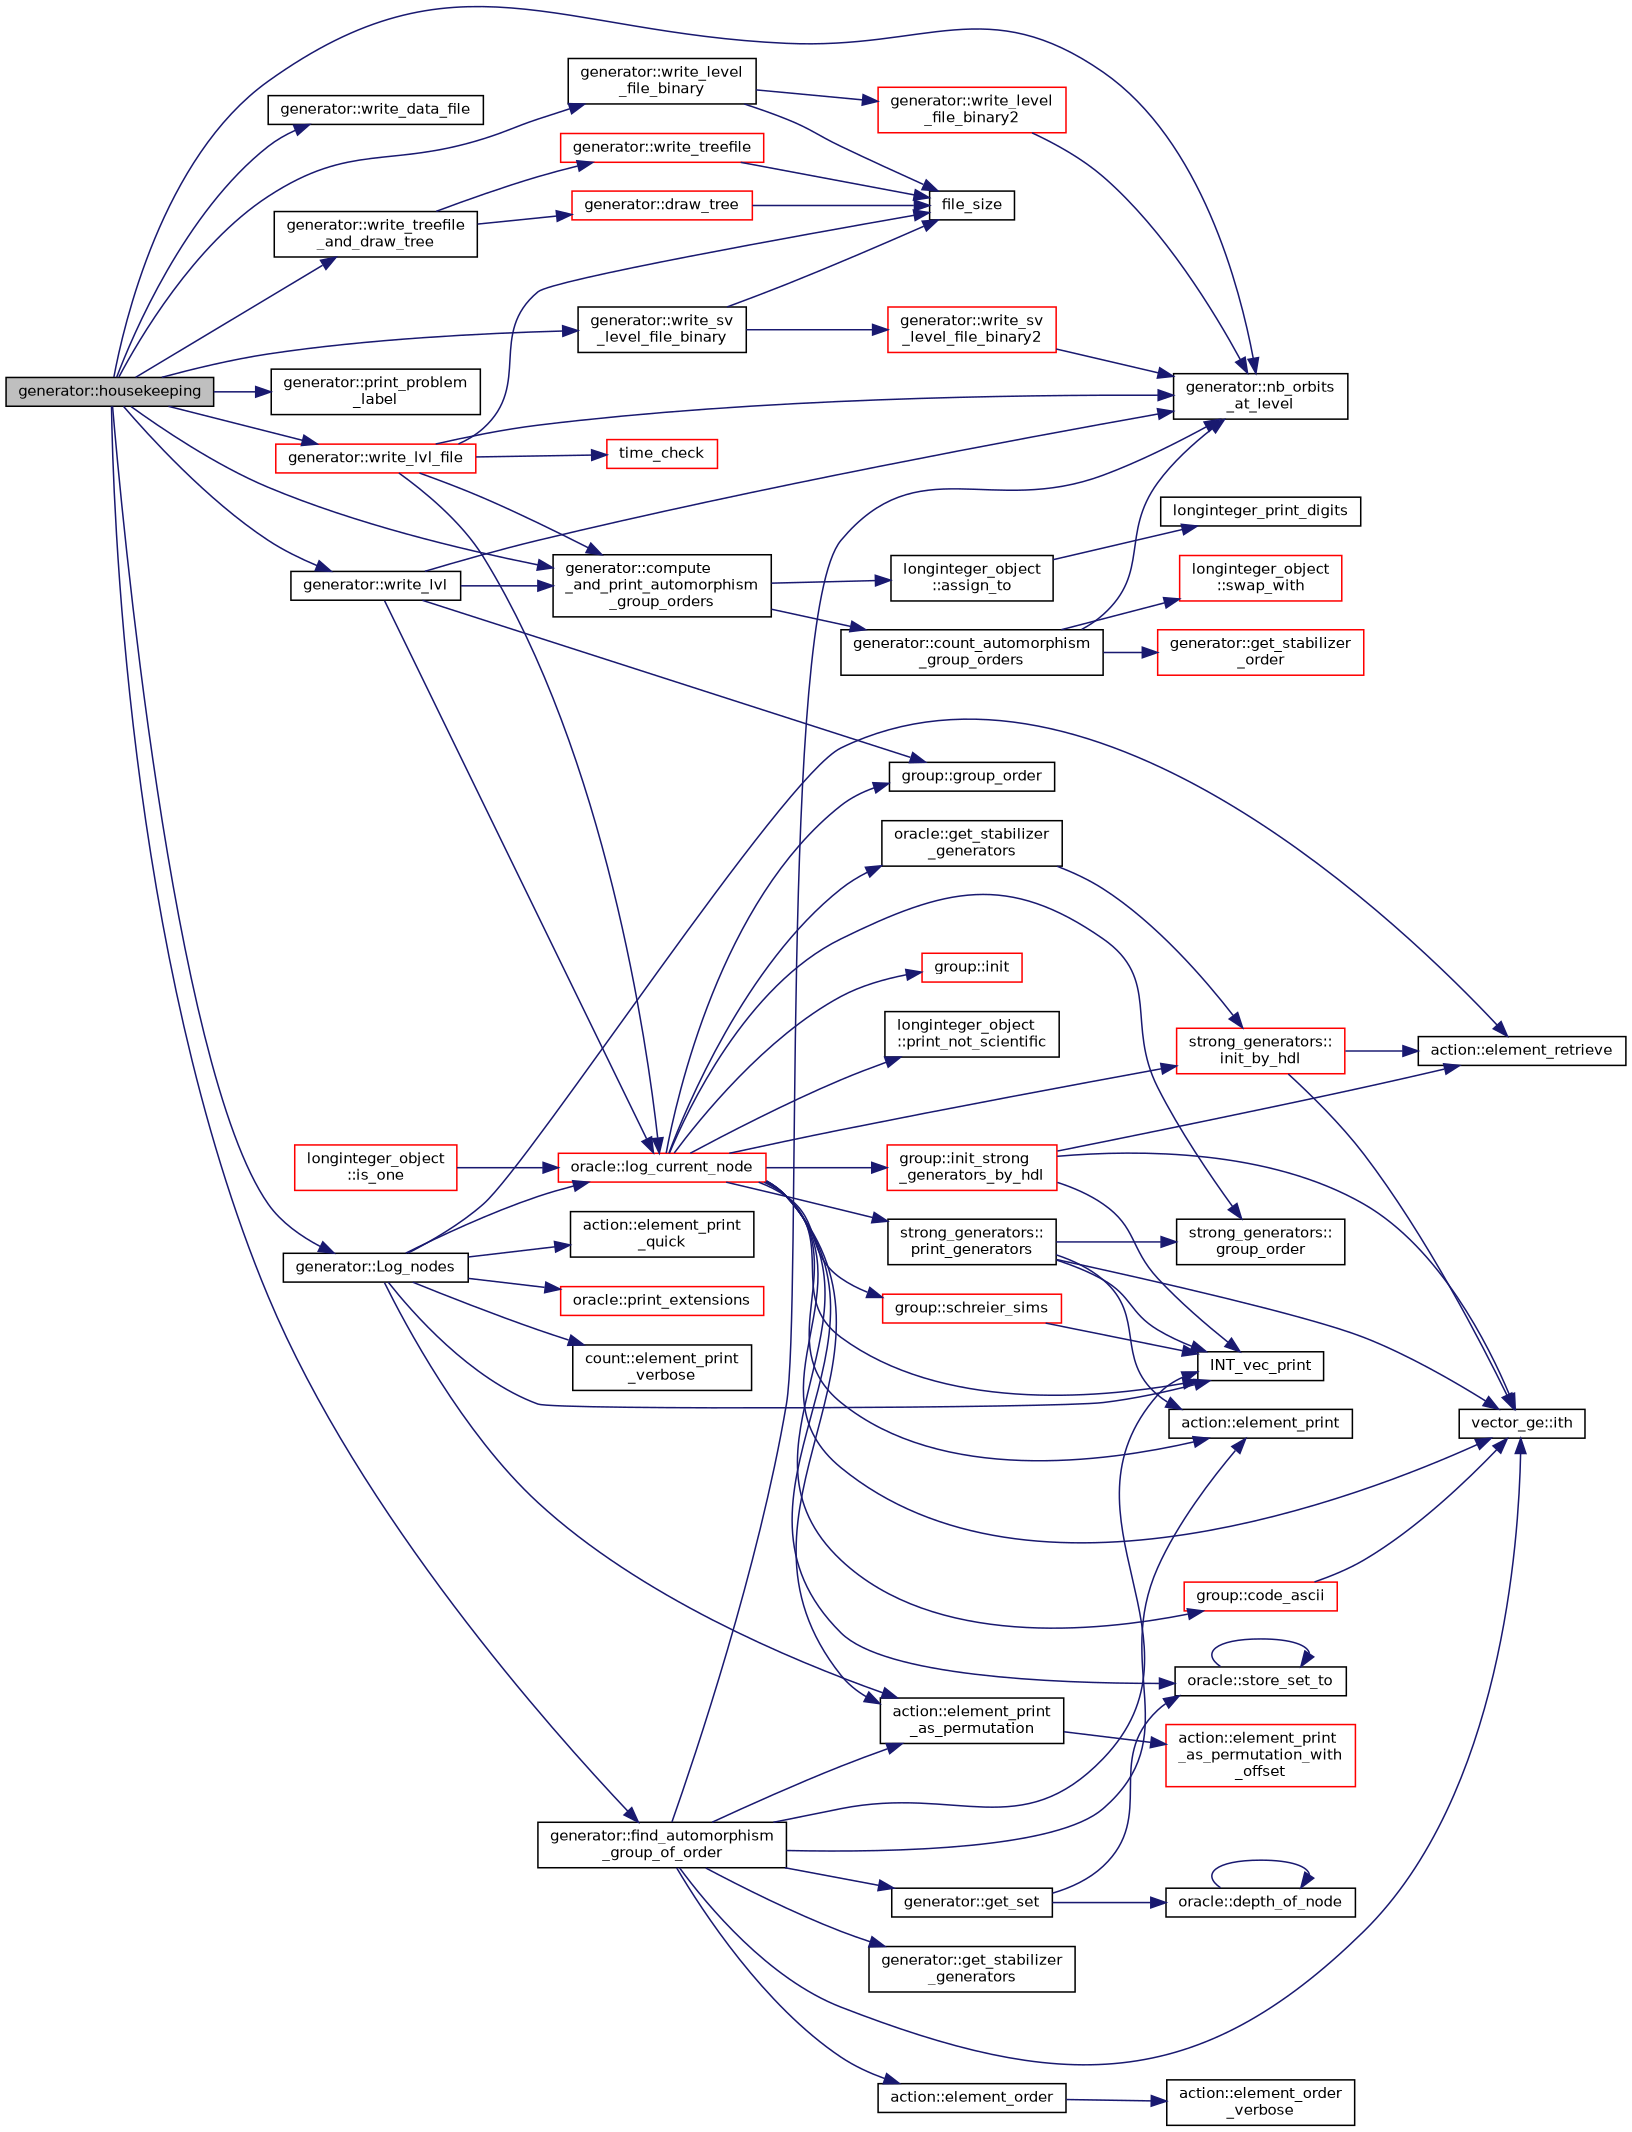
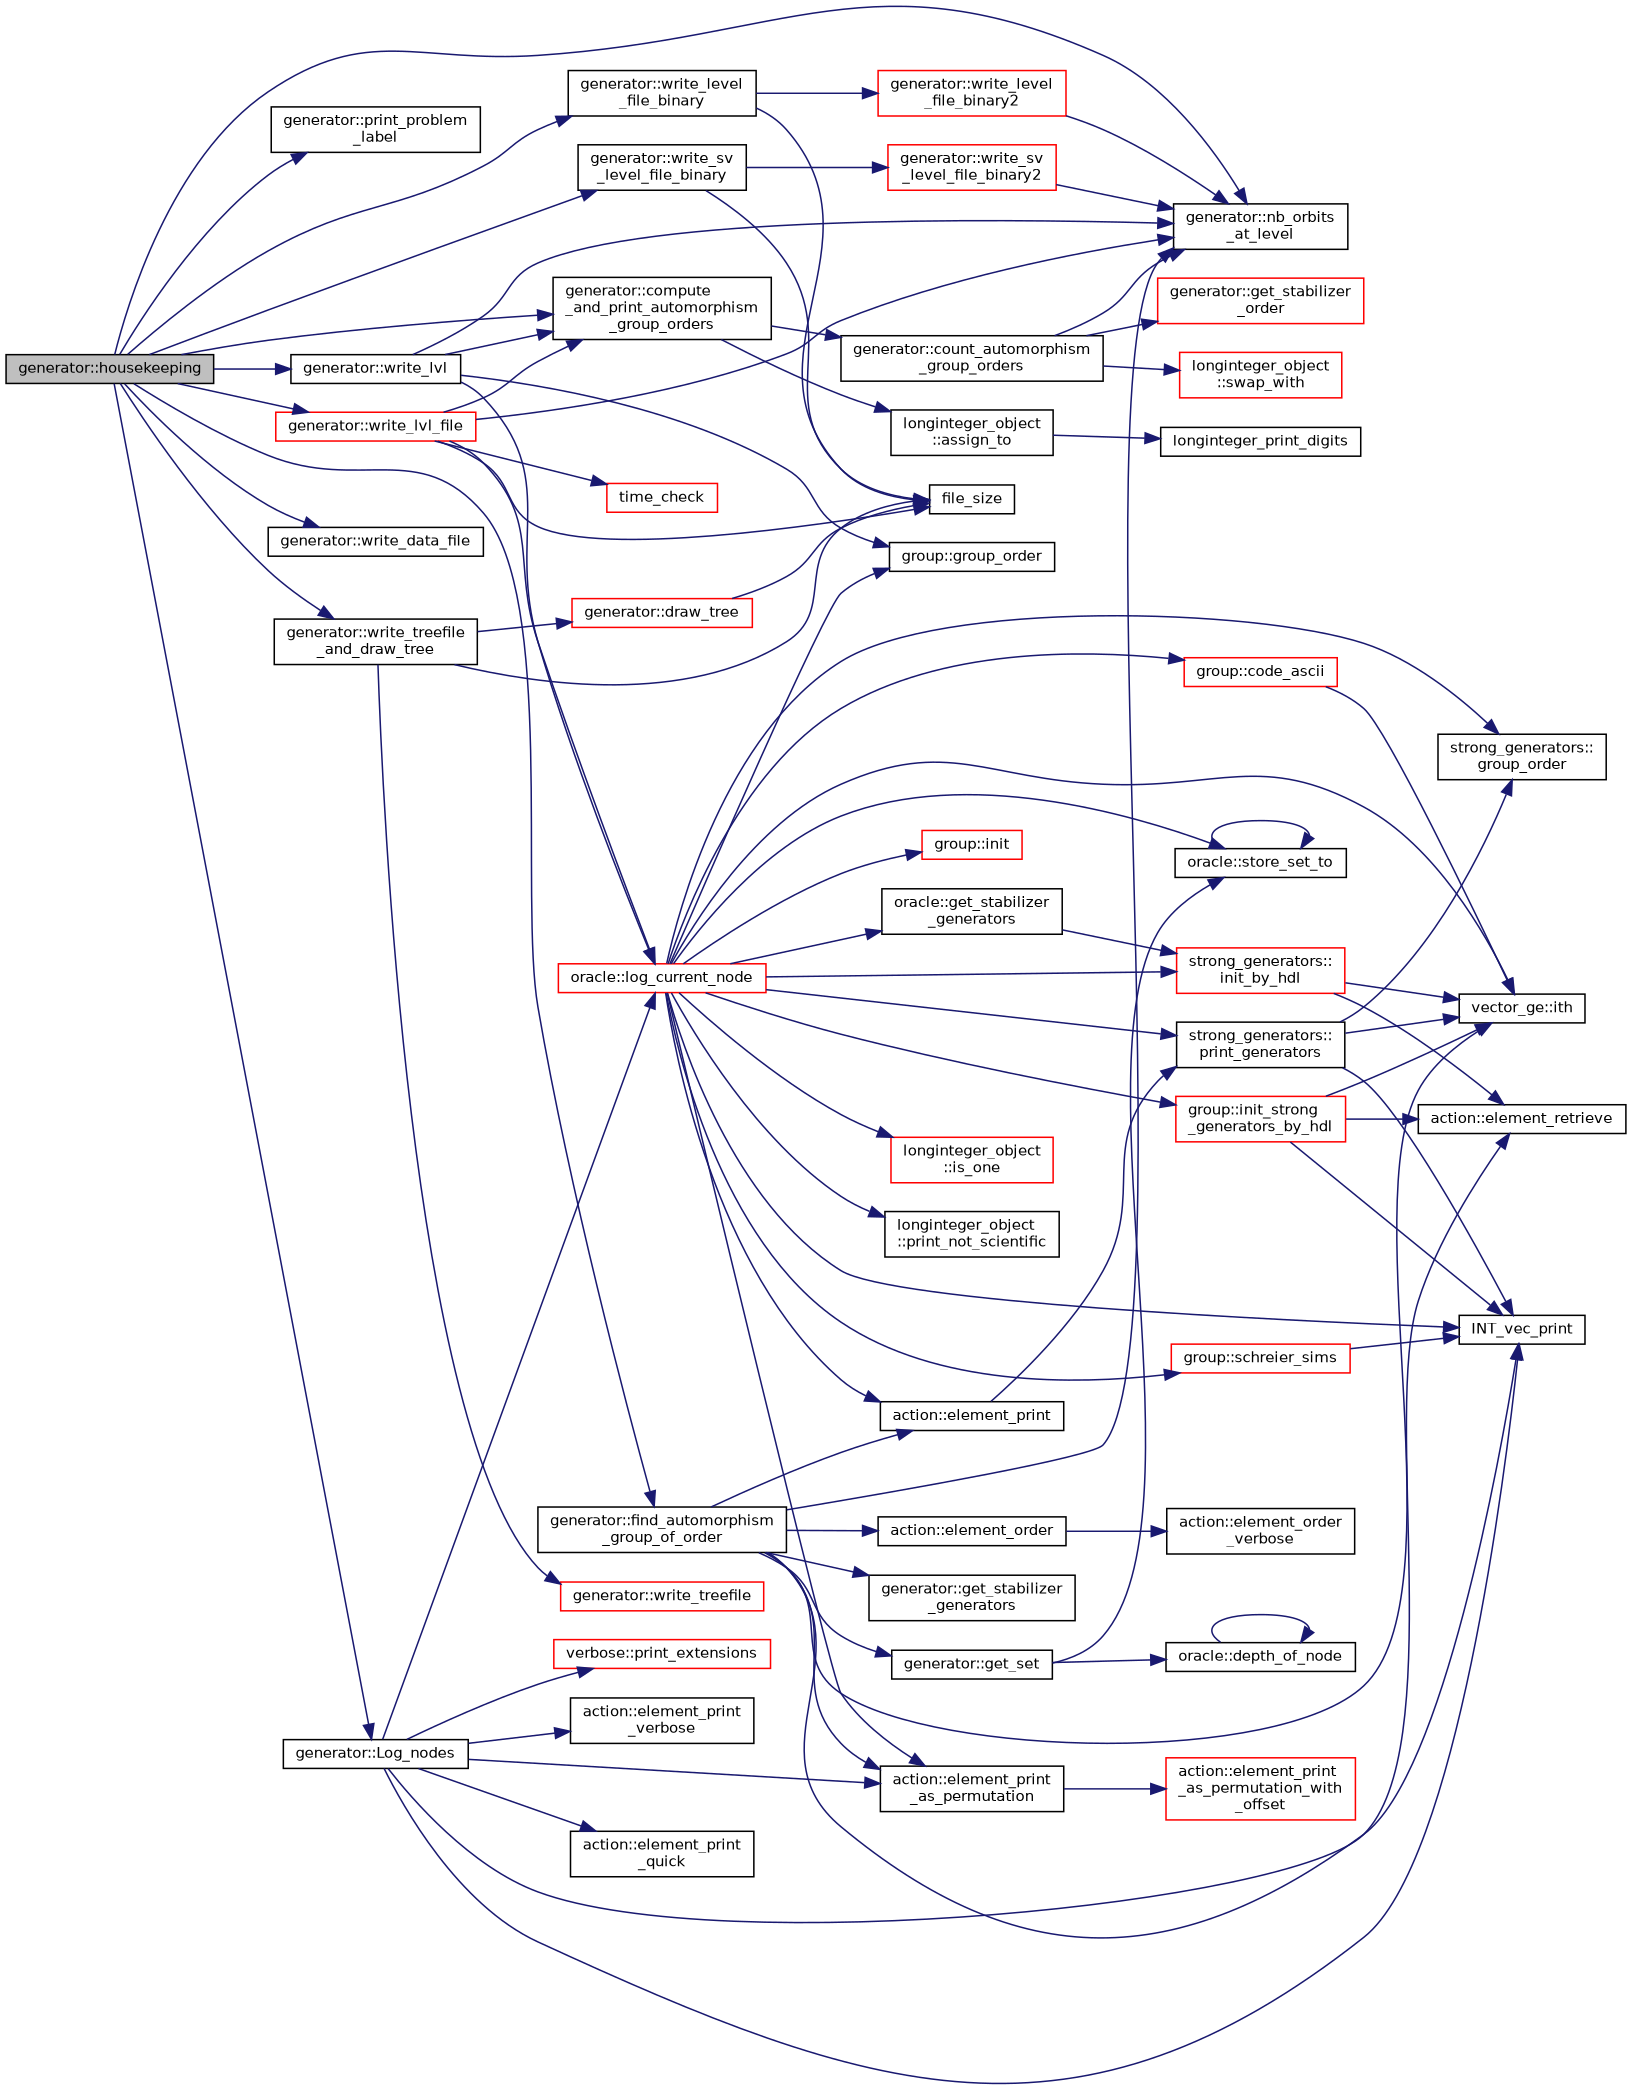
  digraph {
    rankdir=LR
    node [color=black fillcolor=white fontname=Helvetica fontsize=10 shape=record style=filled]
    edge [color=midnightblue fontname=Helvetica fontsize=10 labelfontname=Helvetica labelfontsize=10 style=solid]
    n1 [fillcolor=grey75 fontcolor=black height=0.2 label="generator::housekeeping" width=0.4]
    n2 [height=0.2 label="generator::nb_orbits\l_at_level" width=0.4]
    n3 [height=0.2 label="generator::print_problem\l_label" width=0.4]
    n4 [height=0.2 label="generator::compute\l_and_print_automorphism\l_group_orders" width=0.4]
    n5 [height=0.2 label="generator::find_automorphism\l_group_of_order" width=0.4]
    n6 [height=0.2 label="generator::write_lvl" width=0.4]
    n7 [height=0.2 label="generator::write_level\l_file_binary" width=0.4]
    n8 [height=0.2 label="generator::write_sv\l_level_file_binary" width=0.4]
    n9 [color=red height=0.2 label="generator::write_lvl_file" width=0.4]
    n10 [height=0.2 label="generator::write_data_file" width=0.4]
    n11 [height=0.2 label="generator::Log_nodes" width=0.4]
    n12 [height=0.2 label="generator::write_treefile\l_and_draw_tree" width=0.4]
    n13 [height=0.2 label="generator::count_automorphism\l_group_orders" width=0.4]
    n14 [height=0.2 label="longinteger_object\l::assign_to" width=0.4]
    n15 [height=0.2 label="generator::get_set" width=0.4]
    n16 [height=0.2 label=INT_vec_print width=0.4]
    n17 [height=0.2 label="generator::get_stabilizer\l_generators" width=0.4]
    n18 [height=0.2 label="action::element_order" width=0.4]
    n19 [height=0.2 label="vector_ge::ith" width=0.4]
    n20 [height=0.2 label="action::element_print" width=0.4]
    n21 [height=0.2 label="action::element_print\l_as_permutation" width=0.4]
    n22 [color=red height=0.2 label="oracle::log_current_node" width=0.4]
    n23 [height=0.2 label="group::group_order" width=0.4]
    n24 [color=red height=0.2 label="generator::write_level\l_file_binary2" width=0.4]
    n25 [height=0.2 label=file_size width=0.4]
    n26 [color=red height=0.2 label="generator::write_sv\l_level_file_binary2" width=0.4]
    n27 [color=red height=0.2 label=time_check width=0.4]
    n28 [height=0.2 label="action::element_retrieve" width=0.4]
    n29 [height=0.2 label="action::element_print\l_quick" width=0.4]
-   n30 [color=red height=0.2 label="oracle::print_extensions" width=0.4]
-   n31 [height=0.2 label="count::element_print\l_verbose" width=0.4]
+   n30 [color=red height=0.2 label="verbose::print_extensions" width=0.4]
+   n31 [height=0.2 label="action::element_print\l_verbose" width=0.4]
    n32 [color=red height=0.2 label="generator::write_treefile" width=0.4]
    n33 [color=red height=0.2 label="generator::draw_tree" width=0.4]
    n34 [color=red height=0.2 label="generator::get_stabilizer\l_order" width=0.4]
    n35 [color=red height=0.2 label="longinteger_object\l::swap_with" width=0.4]
    n36 [height=0.2 label=longinteger_print_digits width=0.4]
    n37 [height=0.2 label="oracle::depth_of_node" width=0.4]
    n38 [height=0.2 label="oracle::store_set_to" width=0.4]
    n39 [height=0.2 label="action::element_order\l_verbose" width=0.4]
    n40 [color=red height=0.2 label="action::element_print\l_as_permutation_with\l_offset" width=0.4]
    n41 [color=red height=0.2 label="group::init" width=0.4]
    n42 [color=red height=0.2 label="group::init_strong\l_generators_by_hdl" width=0.4]
    n43 [color=red height=0.2 label="strong_generators::\linit_by_hdl" width=0.4]
    n44 [height=0.2 label="strong_generators::\lprint_generators" width=0.4]
    n45 [height=0.2 label="strong_generators::\lgroup_order" width=0.4]
    n46 [color=red height=0.2 label="group::schreier_sims" width=0.4]
    n47 [color=red height=0.2 label="longinteger_object\l::is_one" width=0.4]
    n48 [height=0.2 label="longinteger_object\l::print_not_scientific" width=0.4]
    n49 [color=red height=0.2 label="group::code_ascii" width=0.4]
    n50 [height=0.2 label="oracle::get_stabilizer\l_generators" width=0.4]
    n1 -> n2
    n1 -> n3
    n1 -> n4
    n1 -> n5
    n1 -> n6
    n1 -> n7
    n1 -> n8
    n1 -> n9
    n1 -> n10
    n1 -> n11
    n1 -> n12
    n4 -> n13
    n4 -> n14
    n5 -> n2
    n5 -> n15
    n5 -> n16
    n5 -> n17
    n5 -> n18
    n5 -> n19
    n5 -> n20
    n5 -> n21
    n6 -> n2
    n6 -> n4
    n6 -> n22
    n6 -> n23
    n7 -> n24
    n7 -> n25
    n8 -> n25
    n8 -> n26
    n9 -> n2
    n9 -> n4
    n9 -> n22
    n9 -> n25
    n9 -> n27
    n11 -> n16
    n11 -> n21
    n11 -> n22
    n11 -> n28
    n11 -> n29
    n11 -> n30
    n11 -> n31
    n12 -> n32
    n12 -> n33
    n13 -> n2
    n13 -> n34
    n13 -> n35
    n14 -> n36
    n15 -> n37
    n15 -> n38
    n18 -> n39
    n21 -> n40
    n22 -> n16
    n22 -> n19
    n22 -> n20
    n22 -> n21
    n22 -> n23
    n22 -> n38
    n22 -> n41
    n22 -> n42
    n22 -> n43
    n22 -> n44
    n22 -> n45
    n22 -> n46
-   n47 -> n22
+   n22 -> n47
    n22 -> n48
    n22 -> n49
    n22 -> n50
    n24 -> n2
    n26 -> n2
-   n32 -> n25
+   n12 -> n25
    n33 -> n25
    n37 -> n37
    n38 -> n38
    n42 -> n16
    n42 -> n19
    n42 -> n28
    n43 -> n19
    n43 -> n28
    n44 -> n16
    n44 -> n19
-   n44 -> n20
+   n20 -> n44
    n44 -> n45
    n46 -> n16
    n49 -> n19
    n50 -> n43
  }
